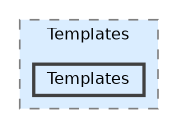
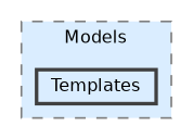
  digraph {
    compound=true
    n1 [color=grey25 fillcolor="#daedff" fontname=Helvetica fontsize=10 height=0.2 label=Templates shape=box style="filled,bold" width=0.4]
    subgraph cluster_1 {
      bgcolor="#daedff"
      fontname=Helvetica
      fontsize=10
-     label=Templates
+     label=Models
      pencolor=grey50
      style="filled,dashed"
      n1
    }
  }
